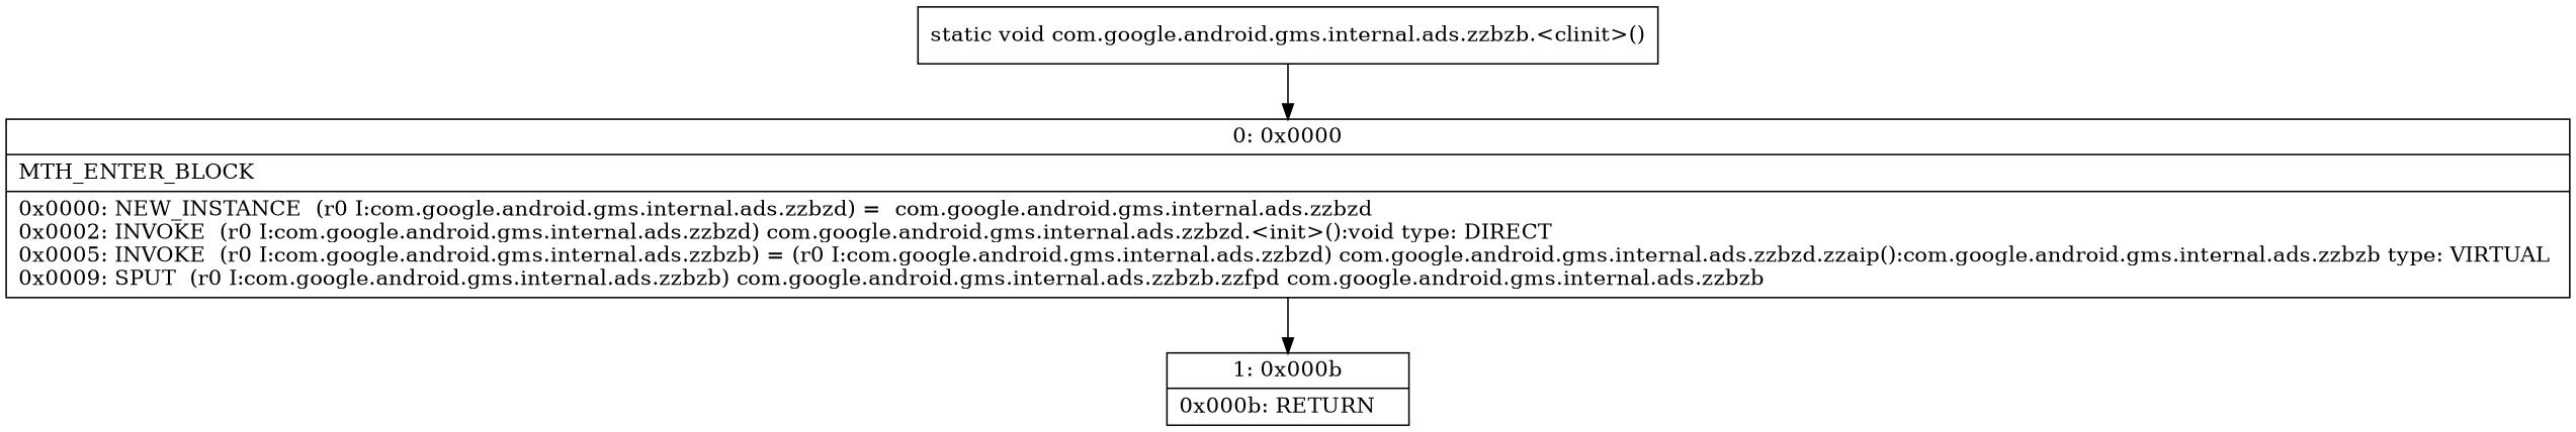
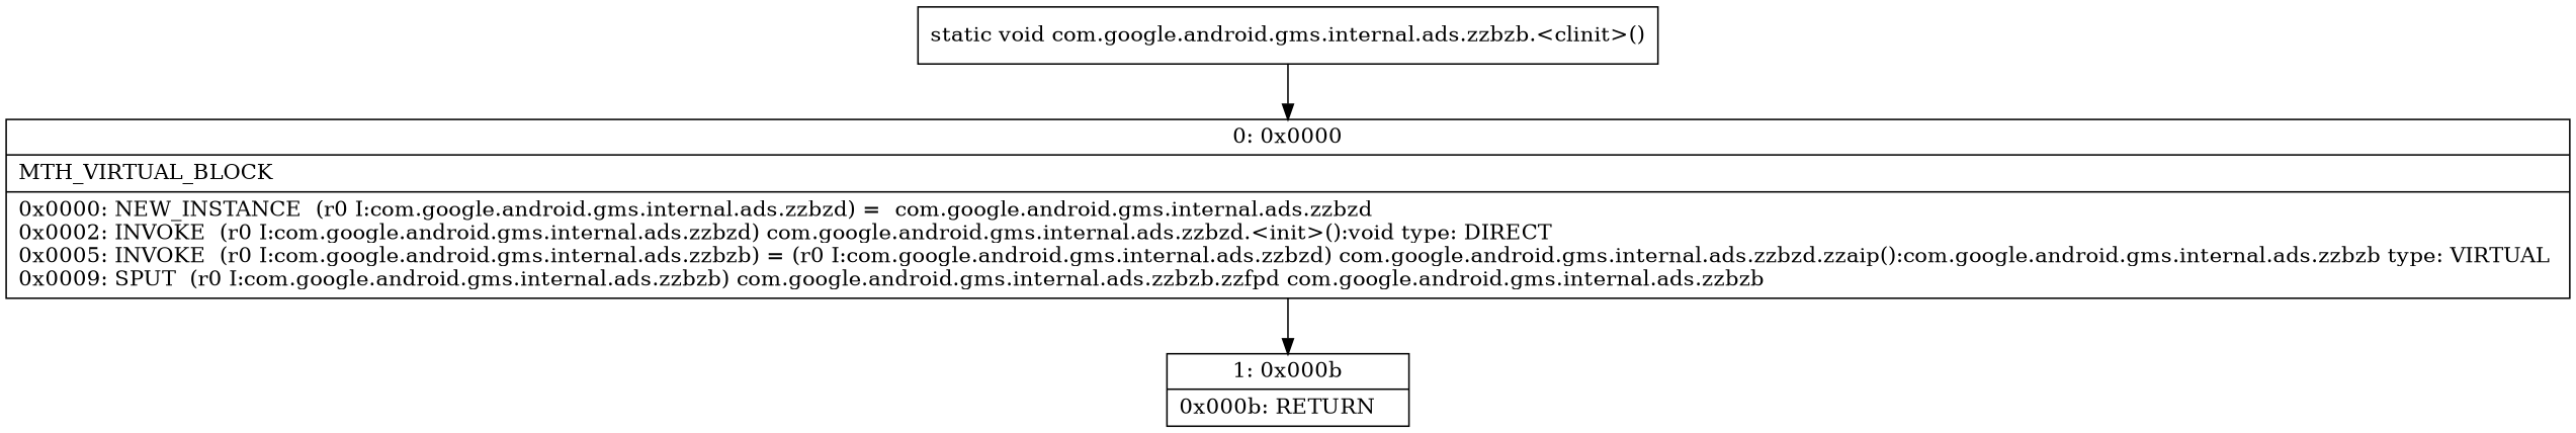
  digraph {
    node [shape=record]
    edge [style=solid]
-   n1 [label="{0\:\ 0x0000|MTH_ENTER_BLOCK\l|0x0000: NEW_INSTANCE  (r0 I:com.google.android.gms.internal.ads.zzbzd) =  com.google.android.gms.internal.ads.zzbzd \l0x0002: INVOKE  (r0 I:com.google.android.gms.internal.ads.zzbzd) com.google.android.gms.internal.ads.zzbzd.\<init\>():void type: DIRECT \l0x0005: INVOKE  (r0 I:com.google.android.gms.internal.ads.zzbzb) = (r0 I:com.google.android.gms.internal.ads.zzbzd) com.google.android.gms.internal.ads.zzbzd.zzaip():com.google.android.gms.internal.ads.zzbzb type: VIRTUAL \l0x0009: SPUT  (r0 I:com.google.android.gms.internal.ads.zzbzb) com.google.android.gms.internal.ads.zzbzb.zzfpd com.google.android.gms.internal.ads.zzbzb \l}"]
+   n1 [label="{0\:\ 0x0000|MTH_VIRTUAL_BLOCK\l|0x0000: NEW_INSTANCE  (r0 I:com.google.android.gms.internal.ads.zzbzd) =  com.google.android.gms.internal.ads.zzbzd \l0x0002: INVOKE  (r0 I:com.google.android.gms.internal.ads.zzbzd) com.google.android.gms.internal.ads.zzbzd.\<init\>():void type: DIRECT \l0x0005: INVOKE  (r0 I:com.google.android.gms.internal.ads.zzbzb) = (r0 I:com.google.android.gms.internal.ads.zzbzd) com.google.android.gms.internal.ads.zzbzd.zzaip():com.google.android.gms.internal.ads.zzbzb type: VIRTUAL \l0x0009: SPUT  (r0 I:com.google.android.gms.internal.ads.zzbzb) com.google.android.gms.internal.ads.zzbzb.zzfpd com.google.android.gms.internal.ads.zzbzb \l}"]
    n2 [label="{1\:\ 0x000b|0x000b: RETURN   \l}"]
    n3 [label="{static void com.google.android.gms.internal.ads.zzbzb.\<clinit\>() }"]
    n1 -> n2
    n3 -> n1
  }
